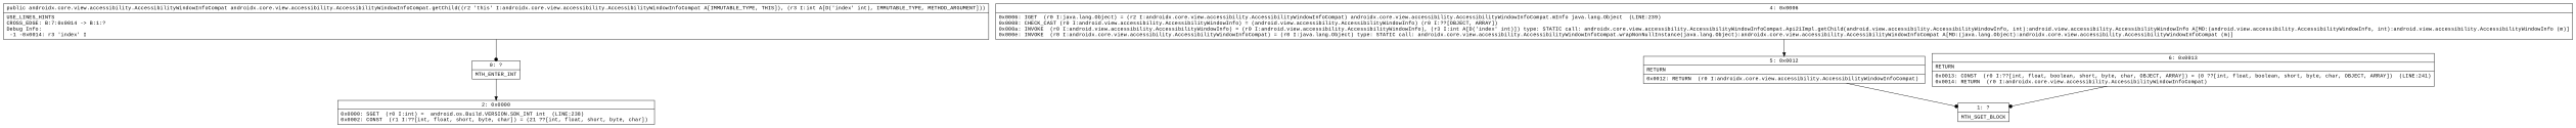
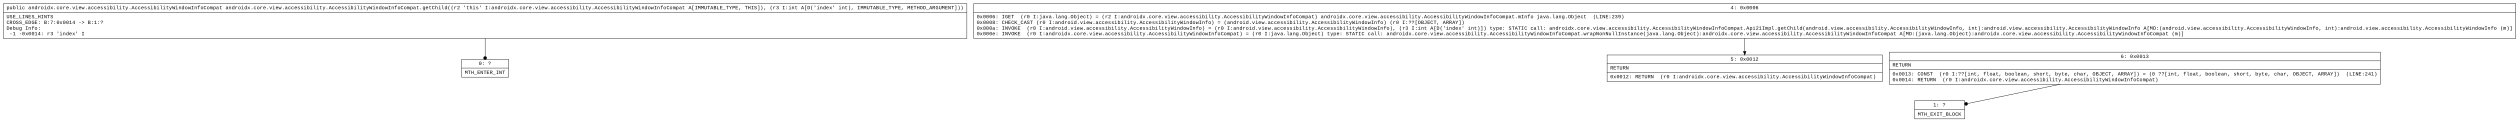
  digraph {
    fontname="Liberation Mono"
    node [fontname="Liberation Mono" shape=record]
    edge [arrowhead=dot fontname="Liberation Mono"]
    n1 [label="{0\:\ ?|MTH_ENTER_INT\l}"]
-   n2 [label="{2\:\ 0x0000|0x0000: SGET  (r0 I:int) =  android.os.Build.VERSION.SDK_INT int  (LINE:238)\l0x0002: CONST  (r1 I:??[int, float, short, byte, char]) = (21 ??[int, float, short, byte, char]) \l}"]
    n3 [label="{4\:\ 0x0006|0x0006: IGET  (r0 I:java.lang.Object) = (r2 I:androidx.core.view.accessibility.AccessibilityWindowInfoCompat) androidx.core.view.accessibility.AccessibilityWindowInfoCompat.mInfo java.lang.Object  (LINE:239)\l0x0008: CHECK_CAST (r0 I:android.view.accessibility.AccessibilityWindowInfo) = (android.view.accessibility.AccessibilityWindowInfo) (r0 I:??[OBJECT, ARRAY]) \l0x000a: INVOKE  (r0 I:android.view.accessibility.AccessibilityWindowInfo) = (r0 I:android.view.accessibility.AccessibilityWindowInfo), (r3 I:int A[D('index' int)]) type: STATIC call: androidx.core.view.accessibility.AccessibilityWindowInfoCompat.Api21Impl.getChild(android.view.accessibility.AccessibilityWindowInfo, int):android.view.accessibility.AccessibilityWindowInfo A[MD:(android.view.accessibility.AccessibilityWindowInfo, int):android.view.accessibility.AccessibilityWindowInfo (m)]\l0x000e: INVOKE  (r0 I:androidx.core.view.accessibility.AccessibilityWindowInfoCompat) = (r0 I:java.lang.Object) type: STATIC call: androidx.core.view.accessibility.AccessibilityWindowInfoCompat.wrapNonNullInstance(java.lang.Object):androidx.core.view.accessibility.AccessibilityWindowInfoCompat A[MD:(java.lang.Object):androidx.core.view.accessibility.AccessibilityWindowInfoCompat (m)]\l}"]
    n4 [label="{5\:\ 0x0012|RETURN\l|0x0012: RETURN  (r0 I:androidx.core.view.accessibility.AccessibilityWindowInfoCompat) \l}"]
    n5 [label="{6\:\ 0x0013|RETURN\l|0x0013: CONST  (r0 I:??[int, float, boolean, short, byte, char, OBJECT, ARRAY]) = (0 ??[int, float, boolean, short, byte, char, OBJECT, ARRAY])  (LINE:241)\l0x0014: RETURN  (r0 I:androidx.core.view.accessibility.AccessibilityWindowInfoCompat) \l}"]
-   n6 [label="{1\:\ ?|MTH_SGET_BLOCK\l}"]
+   n6 [label="{1\:\ ?|MTH_EXIT_BLOCK\l}"]
    n7 [label="{public androidx.core.view.accessibility.AccessibilityWindowInfoCompat androidx.core.view.accessibility.AccessibilityWindowInfoCompat.getChild((r2 'this' I:androidx.core.view.accessibility.AccessibilityWindowInfoCompat A[IMMUTABLE_TYPE, THIS]), (r3 I:int A[D('index' int), IMMUTABLE_TYPE, METHOD_ARGUMENT]))  | USE_LINES_HINTS\lCROSS_EDGE: B:7:0x0014 \-\> B:1:?\lDebug Info:\l  \-1 \-0x0014: r3 'index' I\l}"]
-   n1 -> n2 [arrowhead=normal]
    n3 -> n4 [arrowhead=normal]
-   n4 -> n6
    n5 -> n6
    n7 -> n1
  }
